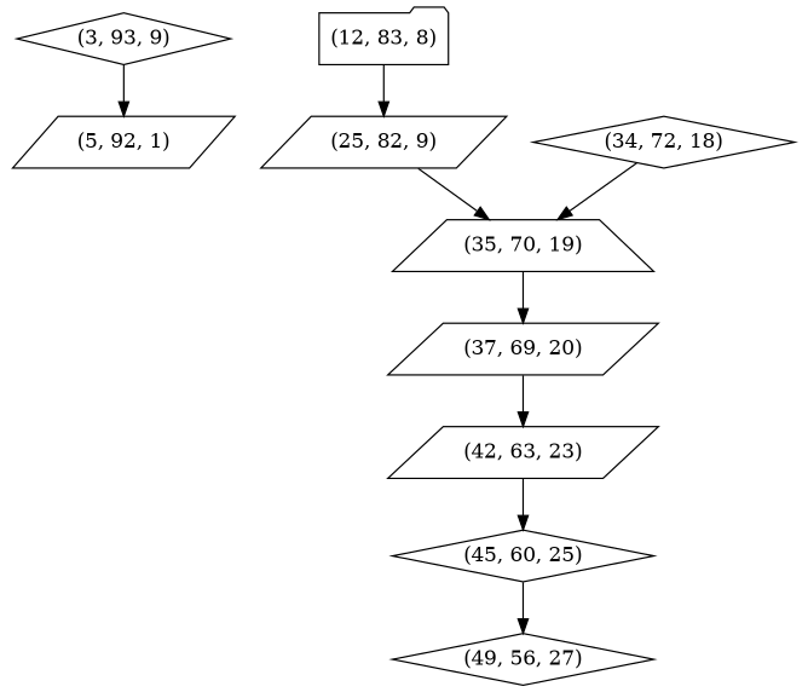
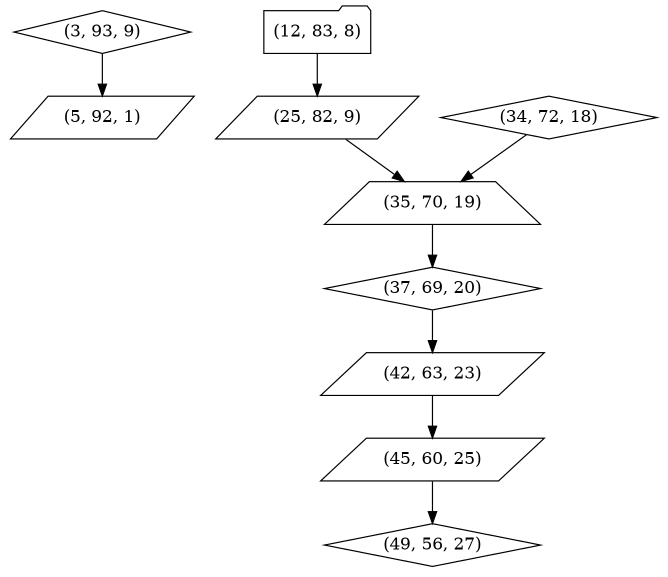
  digraph {
    node [shape=parallelogram]
    n1 [label="(3, 93, 9)" shape=diamond]
    "(5, 92, 1)"
    "(12, 83, 8)" [shape=folder]
    "(25, 82, 9)"
    "(35, 70, 19)" [shape=trapezium]
    "(34, 72, 18)" [shape=diamond]
-   "(37, 69, 20)"
+   "(37, 69, 20)" [shape=diamond]
    "(42, 63, 23)"
-   "(45, 60, 25)" [shape=diamond]
+   "(45, 60, 25)"
    "(49, 56, 27)" [shape=diamond]
    n1 -> "(5, 92, 1)"
    "(12, 83, 8)" -> "(25, 82, 9)"
    "(25, 82, 9)" -> "(35, 70, 19)"
    "(35, 70, 19)" -> "(37, 69, 20)"
    "(34, 72, 18)" -> "(35, 70, 19)"
    "(37, 69, 20)" -> "(42, 63, 23)"
    "(42, 63, 23)" -> "(45, 60, 25)"
    "(45, 60, 25)" -> "(49, 56, 27)"
  }
